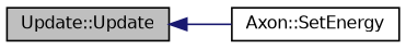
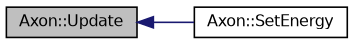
  digraph {
    rankdir=LR
    node [color=black fontname=Helvetica fontsize=10 shape=record style=filled]
-   n1 [fillcolor=grey75 fontcolor=black height=0.2 label="Update::Update" width=0.4]
+   n1 [fillcolor=grey75 fontcolor=black height=0.2 label="Axon::Update" width=0.4]
    n2 [fillcolor=white height=0.2 label="Axon::SetEnergy" width=0.4]
    n1 -> n2 [color=midnightblue dir=back fontname=Helvetica fontsize=10 labelfontname=Helvetica labelfontsize=10 style=solid]
  }
